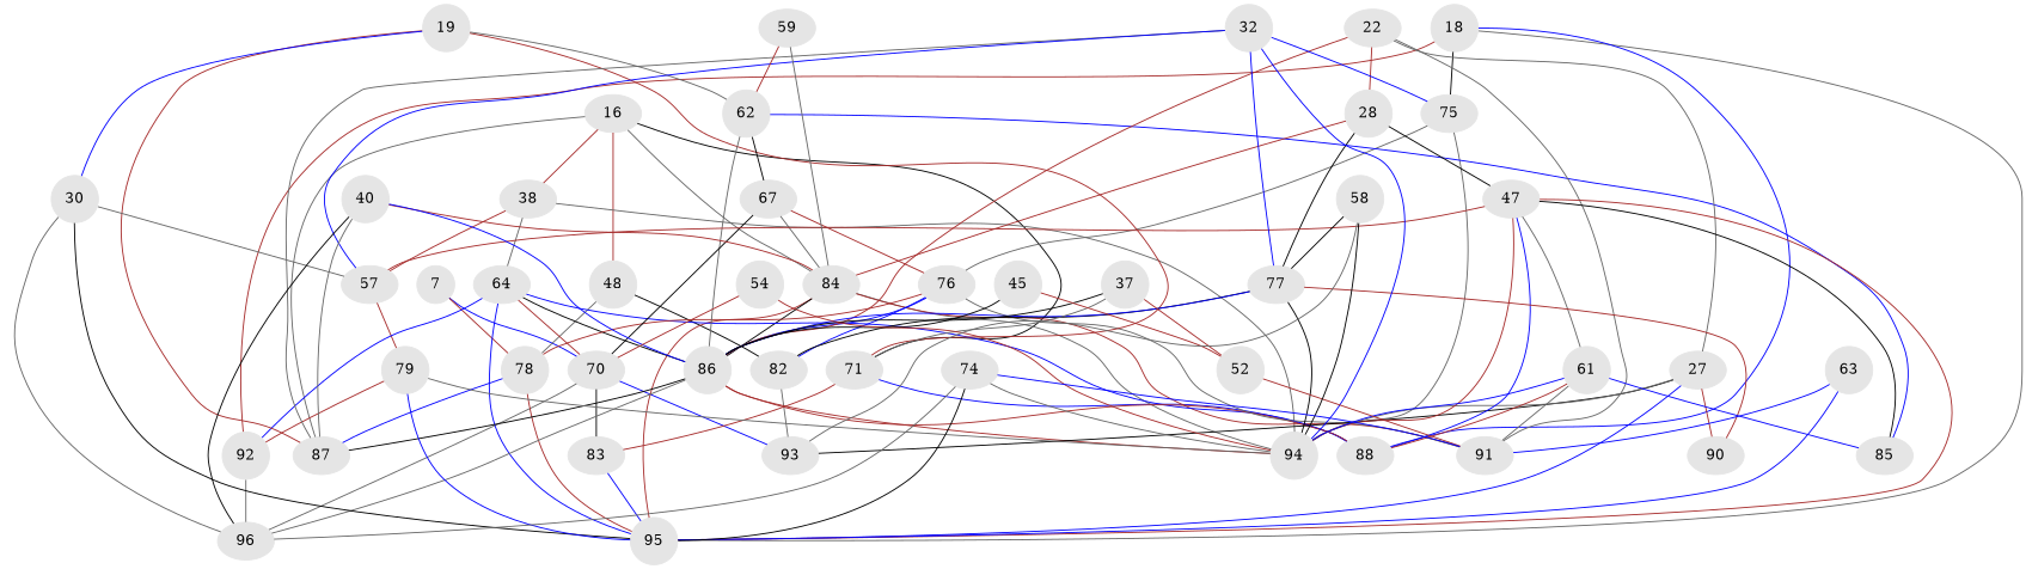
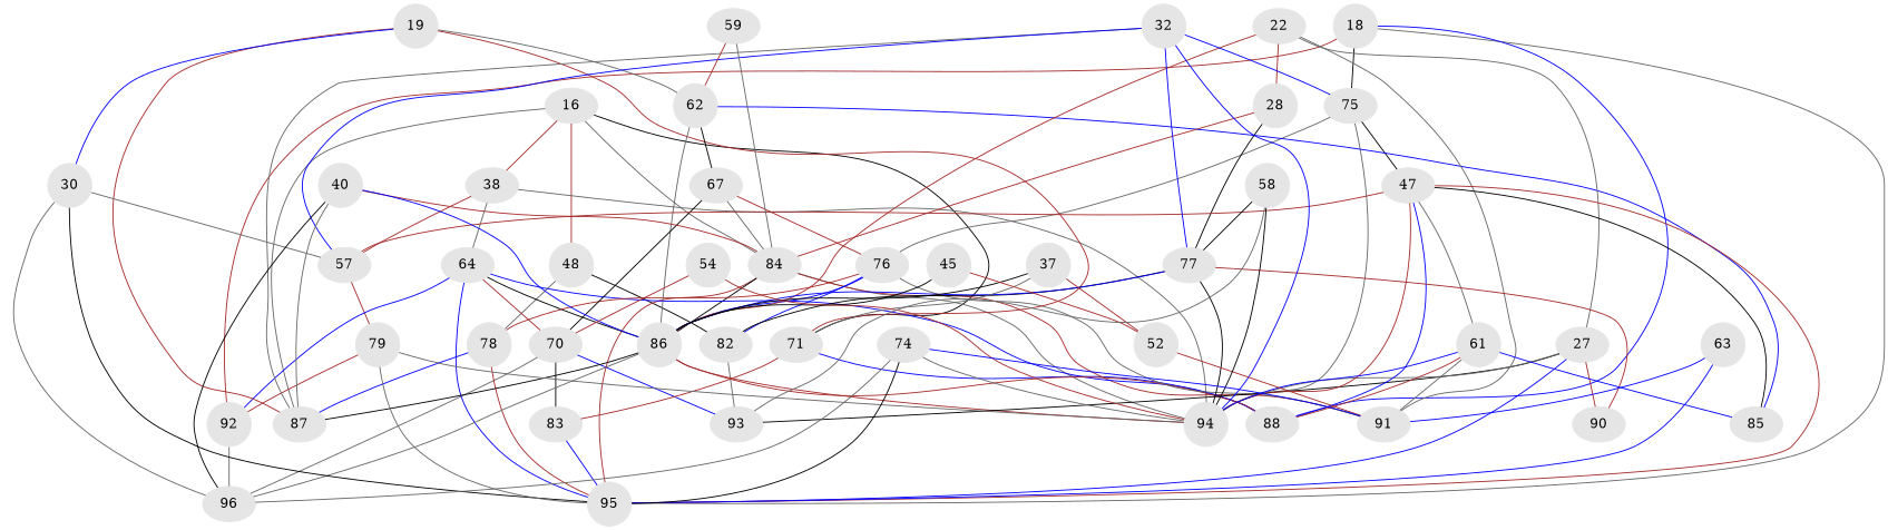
  graph {
    node [color=gray90 shape=ellipse style=filled]
    edge [color=brown]
    70 [super="+9+69"]
    93 [super="+80"]
    96 [super="+66"]
    83
-   7 [shape=circle]
    78 [shape=circle super="+60"]
    87
    95 [shape=circle super="+49+81"]
    16
    38
    48 [shape=circle]
    71 [super="+11"]
    84 [super="+8+6+73+46"]
    94 [shape=circle super="+50+35+89"]
    n15 [label=57 super="+21"]
    64 [super="+42+41"]
    82
    88
    86 [shape=circle super="+68+72"]
    91 [super="+44"]
    18 [shape=circle]
    75
    92 [shape=circle]
    76 [super="+34+51"]
    19 [shape=circle]
    30 [shape=circle]
    62 [shape=circle super="+57"]
    67 [super="+39"]
    85
    22
    27
    28 [shape=circle]
    90
    47 [super="+26"]
    77 [super="+3+12+65"]
    61 [shape=circle super="+23"]
    79 [shape=circle super="+43"]
    32 [shape=circle super="+14"]
    37 [shape=circle]
    52 [shape=circle]
    40 [shape=circle]
    45 [shape=circle]
    54 [shape=circle]
    58 [shape=circle]
    59
    63 [shape=circle]
    74
    70 -- 93 [color=blue]
    70 -- 96 [color=gray40]
    70 -- 83 [color=black]
    83 -- 95 [color=blue]
-   7 -- 70 [color=blue]
-   7 -- 78
    78 -- 87 [color=blue weight=2]
    78 -- 95
    16 -- 87 [color=gray40]
    16 -- 38
    16 -- 48
    16 -- 71 [color=black]
    16 -- 84 [color=gray40]
    38 -- 94 [color=gray40]
    38 -- n15
    38 -- 64 [color=gray40]
    48 -- 78 [color=gray40]
    48 -- 82 [color=black]
    71 -- 83
    71 -- 88 [color=blue weight=2]
    84 -- 95 [weight=2]
    84 -- 94 [color=gray40]
    84 -- 86 [color=black]
    84 -- 91
    n15 -- 79
    64 -- 70 [weight=3]
    64 -- 95 [color=blue]
    64 -- 88 [color=blue weight=2]
    64 -- 86 [color=black weight=2]
    64 -- 92 [color=blue]
    82 -- 93 [color=gray40 weight=2]
    86 -- 96 [color=gray40]
    86 -- 87 [color=black]
    86 -- 94 [weight=2]
    86 -- 88
    18 -- 95 [color=gray40]
    18 -- 88 [color=blue]
    18 -- 75 [color=black]
    18 -- 92
    75 -- 94 [color=gray40]
    75 -- 76 [color=gray40]
    92 -- 96 [color=gray40]
    76 -- 78 [weight=2]
    76 -- 82 [color=blue]
    76 -- 86 [color=blue]
    76 -- 91 [color=gray40]
    19 -- 87
    19 -- 71
    19 -- 30 [color=blue]
    19 -- 62 [color=gray40]
    30 -- 96 [color=gray40]
    30 -- 95 [color=black]
    30 -- n15 [color=gray40]
    62 -- 86 [color=gray40 weight=5]
    62 -- 67 [color=black]
    62 -- 85 [color=blue]
    67 -- 70 [color=black weight=2]
    67 -- 84 [color=gray40 weight=2]
    67 -- 76
    22 -- 86
    22 -- 91 [color=gray40]
    22 -- 27 [color=gray40]
    22 -- 28
    27 -- 93 [color=black weight=2]
    27 -- 95 [color=blue]
    27 -- 94 [color=gray40]
    27 -- 90
    28 -- 84
-   28 -- 47 [color=black]
+   75 -- 47 [color=black]
    28 -- 77 [color=black]
    47 -- 95
    47 -- 94 [weight=3]
    47 -- n15
    47 -- 88 [color=blue]
    47 -- 85 [color=black]
    47 -- 61 [color=gray40]
    77 -- 94 [color=black]
    77 -- 82 [color=black weight=2]
    77 -- 86 [color=blue]
    77 -- 90
    61 -- 94 [color=blue]
    61 -- 88
    61 -- 91 [color=gray40 weight=2]
    61 -- 85 [color=blue]
-   79 -- 95 [color=blue]
+   79 -- 95 [color=gray40]
    79 -- 94 [color=gray40 weight=2]
    79 -- 92
    32 -- 87 [color=gray40]
    32 -- 94 [color=blue]
    32 -- n15 [color=blue]
    32 -- 75 [color=blue weight=2]
    32 -- 77 [color=blue]
    37 -- 71 [color=gray40]
    37 -- 86 [color=black]
    37 -- 52
    52 -- 91
    40 -- 96 [color=black weight=2]
    40 -- 87 [color=gray40]
    40 -- 84
    40 -- 86 [color=blue]
    45 -- 86 [color=black]
    45 -- 52
    54 -- 70
    54 -- 94
    58 -- 93 [color=gray40]
    58 -- 94 [color=black]
    58 -- 77 [color=black]
    59 -- 84 [color=gray40]
    59 -- 62
    63 -- 95 [color=blue]
    63 -- 91 [color=blue]
    74 -- 96 [color=gray40]
    74 -- 95 [color=black]
    74 -- 94 [color=gray40]
    74 -- 91 [color=blue]
  }
